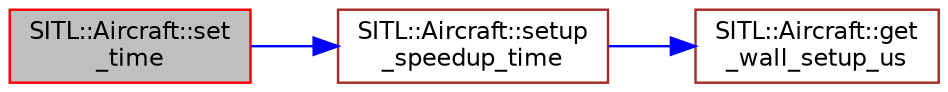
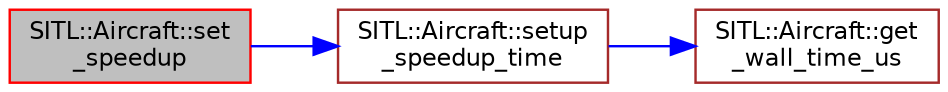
  digraph {
    fontname="DejaVu Sans"
    rankdir=LR
    node [color=brown fillcolor=white fontname="DejaVu Sans" fontsize=10 shape=box style=filled]
    edge [color=blue fontname="DejaVu Sans" fontsize=10 labelfontname=Helvetica labelfontsize=10 style=solid]
-   n1 [color=red fillcolor=grey75 fontcolor=black height=0.2 label="SITL::Aircraft::set\l_time" width=0.4]
+   n1 [color=red fillcolor=grey75 fontcolor=black height=0.2 label="SITL::Aircraft::set\l_speedup" width=0.4]
    n2 [height=0.2 label="SITL::Aircraft::setup\l_speedup_time" width=0.4]
-   n3 [height=0.2 label="SITL::Aircraft::get\l_wall_setup_us" width=0.4]
+   n3 [height=0.2 label="SITL::Aircraft::get\l_wall_time_us" width=0.4]
    n1 -> n2
    n2 -> n3
  }
